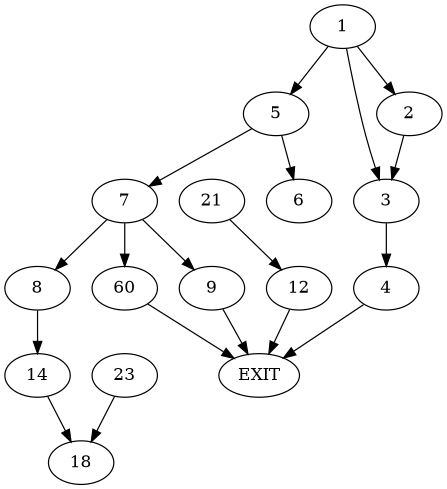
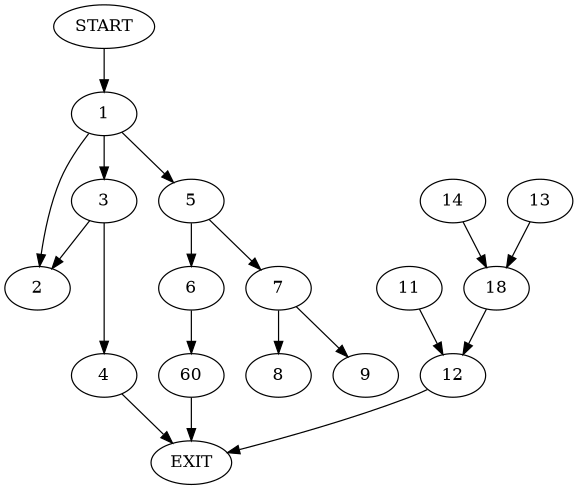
  digraph {
+   n1 [label=START]
    1
    2
    3
    5
    n6 [label=EXIT]
    4
    6
    7
    n10 [label=60]
    8
    9
-   11 [label=21]
+   11
    12
    14
    n16 [label=18]
-   13 [label=23]
+   13
+   n1 -> 1
    1 -> 2
    1 -> 3
    1 -> 5
-   2 -> 3
+   3 -> 2
    3 -> 4
    5 -> 6
    5 -> 7
    4 -> n6
-   7 -> n10
+   6 -> n10
    7 -> 8
    7 -> 9
    n10 -> n6
-   8 -> 14
-   9 -> n6
    11 -> 12
    12 -> n6
    14 -> n16
+   n16 -> 12
    13 -> n16
  }
